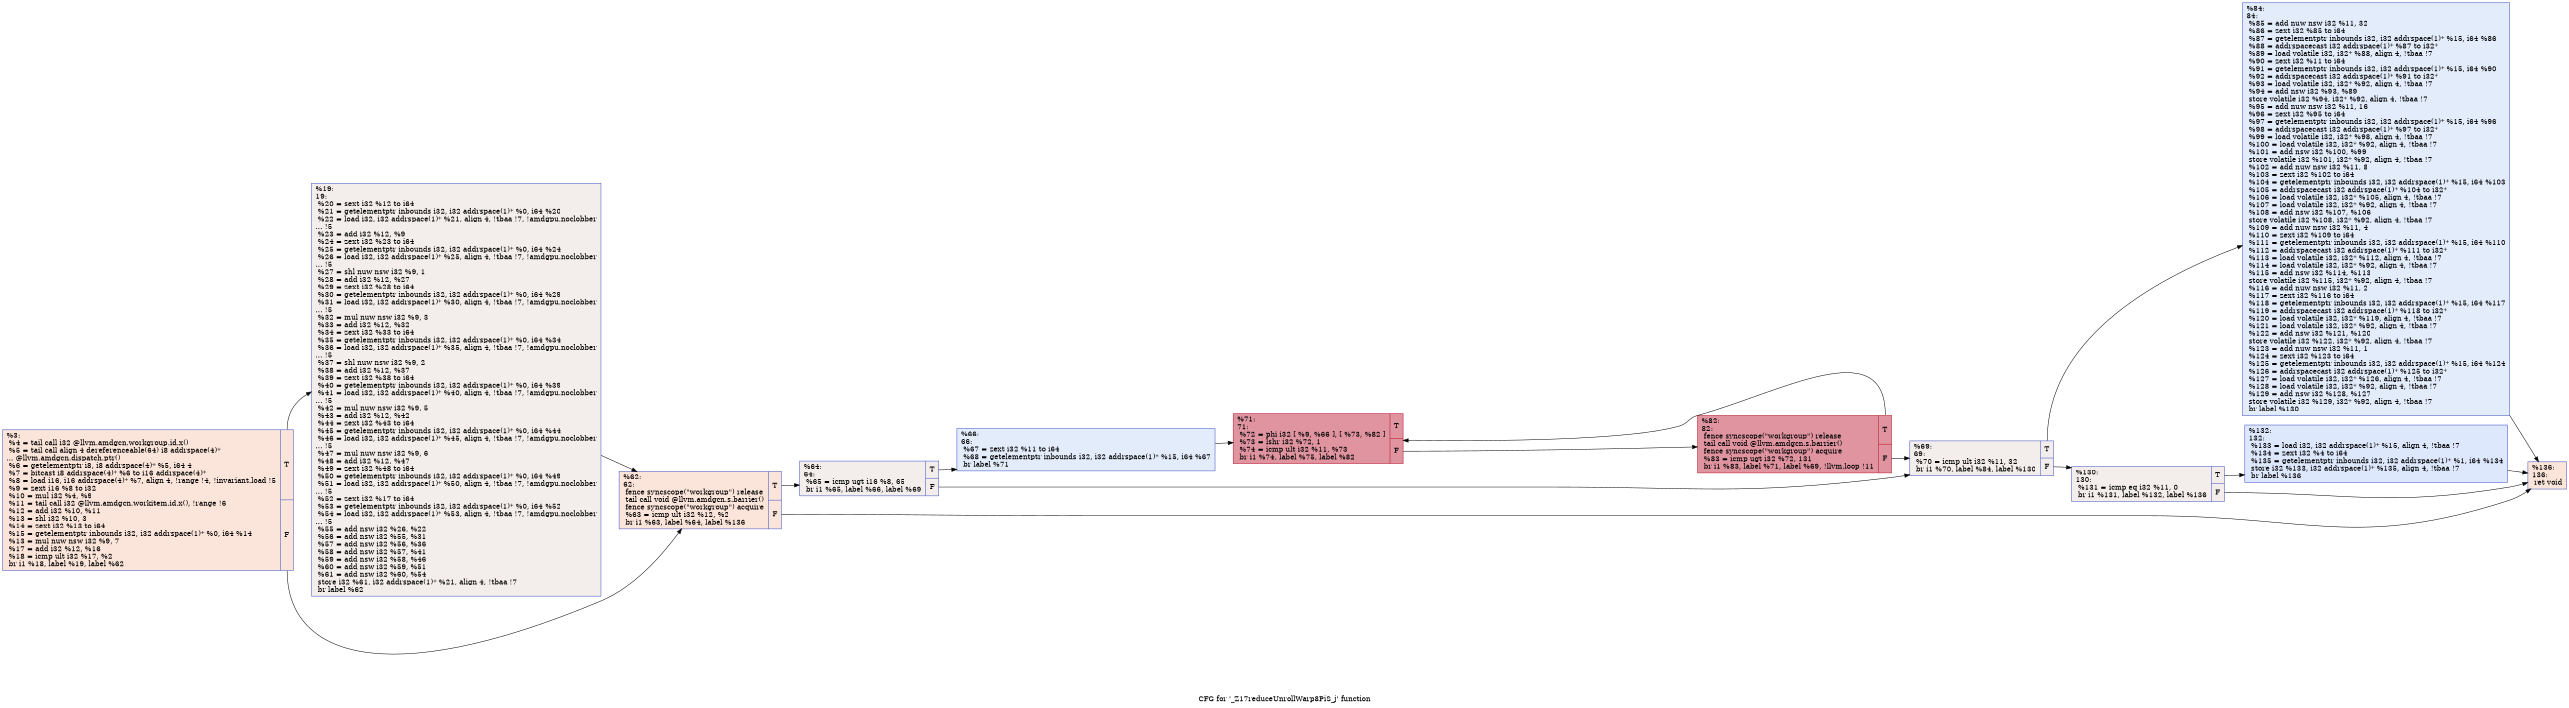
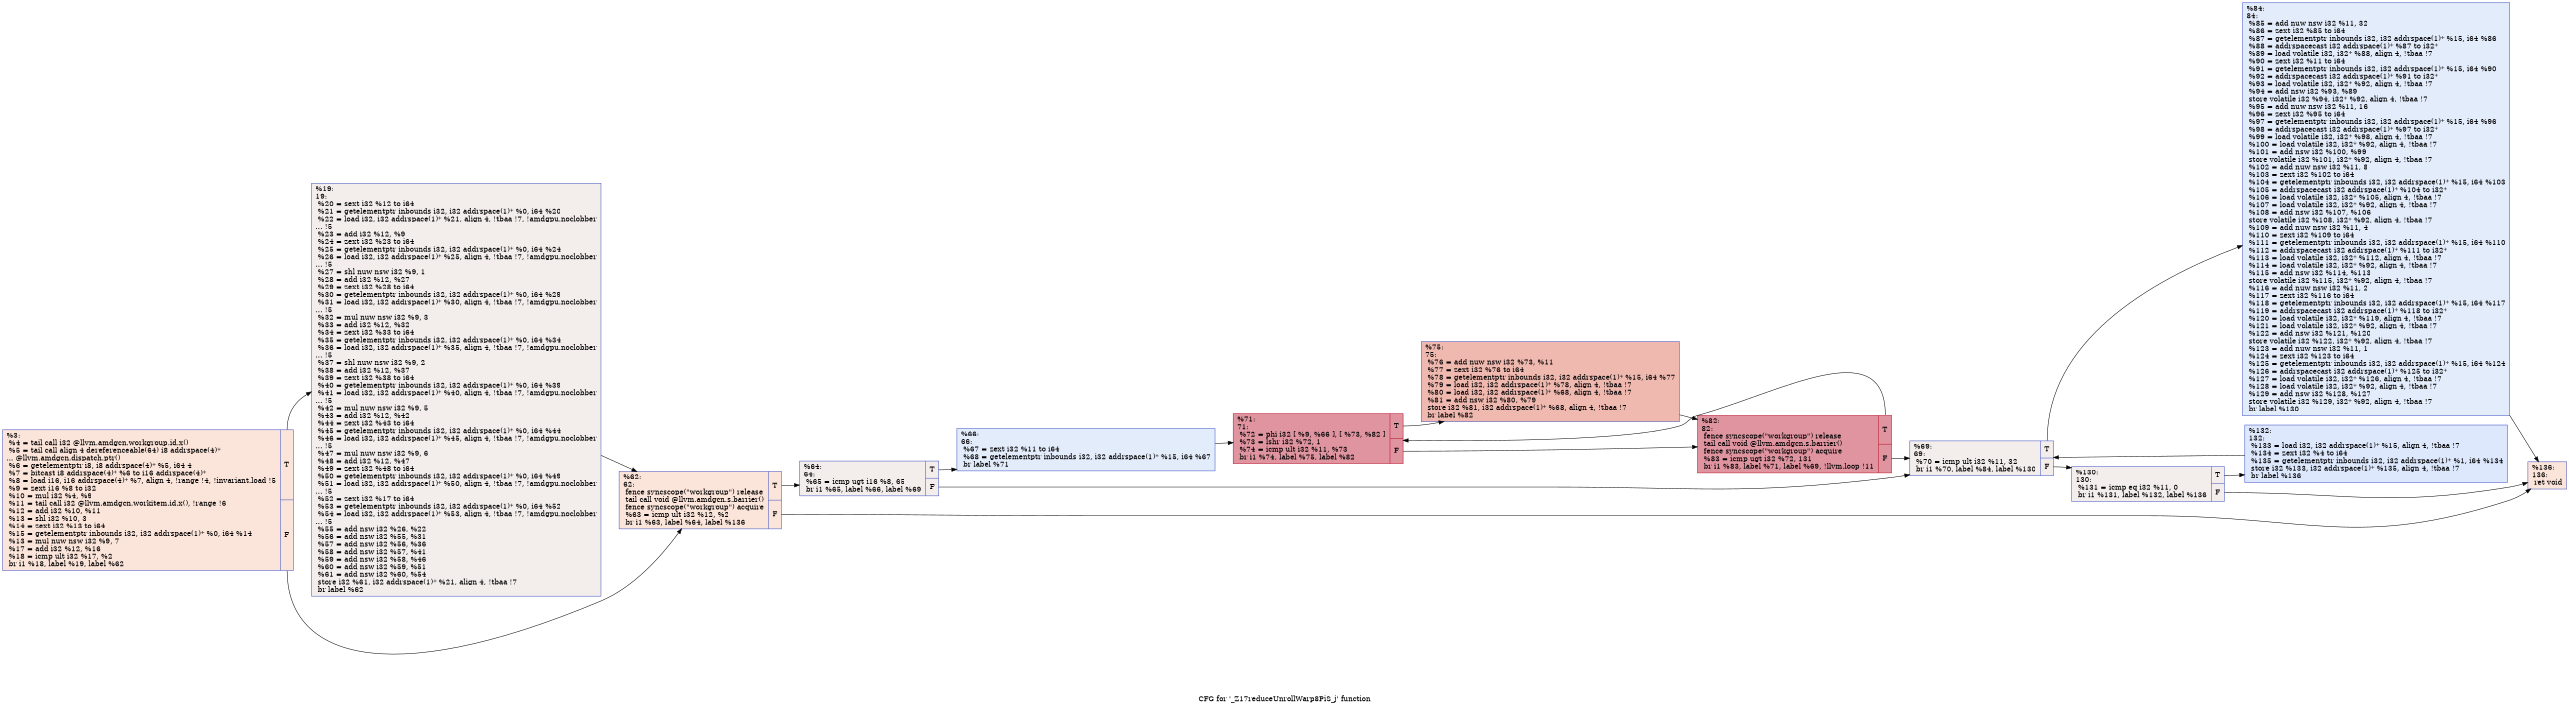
  digraph {
    label="CFG for '_Z17reduceUnrollWarp8PiS_j' function"
    rankdir=LR
    node [color="#3d50c3ff" fillcolor="#e3d9d370" shape=record style=filled]
    edge [tailport=s0]
    n1 [fillcolor="#f5c1a970" label="{%3:\l  %4 = tail call i32 @llvm.amdgcn.workgroup.id.x()\l  %5 = tail call align 4 dereferenceable(64) i8 addrspace(4)*\l... @llvm.amdgcn.dispatch.ptr()\l  %6 = getelementptr i8, i8 addrspace(4)* %5, i64 4\l  %7 = bitcast i8 addrspace(4)* %6 to i16 addrspace(4)*\l  %8 = load i16, i16 addrspace(4)* %7, align 4, !range !4, !invariant.load !5\l  %9 = zext i16 %8 to i32\l  %10 = mul i32 %4, %9\l  %11 = tail call i32 @llvm.amdgcn.workitem.id.x(), !range !6\l  %12 = add i32 %10, %11\l  %13 = shl i32 %10, 3\l  %14 = zext i32 %13 to i64\l  %15 = getelementptr inbounds i32, i32 addrspace(1)* %0, i64 %14\l  %13 = mul nuw nsw i32 %9, 7\l  %17 = add i32 %12, %16\l  %18 = icmp ult i32 %17, %2\l  br i1 %18, label %19, label %62\l|{<s0>T|<s1>F}}"]
    n2 [label="{%19:\l19:                                               \l  %20 = sext i32 %12 to i64\l  %21 = getelementptr inbounds i32, i32 addrspace(1)* %0, i64 %20\l  %22 = load i32, i32 addrspace(1)* %21, align 4, !tbaa !7, !amdgpu.noclobber\l... !5\l  %23 = add i32 %12, %9\l  %24 = zext i32 %23 to i64\l  %25 = getelementptr inbounds i32, i32 addrspace(1)* %0, i64 %24\l  %26 = load i32, i32 addrspace(1)* %25, align 4, !tbaa !7, !amdgpu.noclobber\l... !5\l  %27 = shl nuw nsw i32 %9, 1\l  %28 = add i32 %12, %27\l  %29 = zext i32 %28 to i64\l  %30 = getelementptr inbounds i32, i32 addrspace(1)* %0, i64 %29\l  %31 = load i32, i32 addrspace(1)* %30, align 4, !tbaa !7, !amdgpu.noclobber\l... !5\l  %32 = mul nuw nsw i32 %9, 3\l  %33 = add i32 %12, %32\l  %34 = zext i32 %33 to i64\l  %35 = getelementptr inbounds i32, i32 addrspace(1)* %0, i64 %34\l  %36 = load i32, i32 addrspace(1)* %35, align 4, !tbaa !7, !amdgpu.noclobber\l... !5\l  %37 = shl nuw nsw i32 %9, 2\l  %38 = add i32 %12, %37\l  %39 = zext i32 %38 to i64\l  %40 = getelementptr inbounds i32, i32 addrspace(1)* %0, i64 %39\l  %41 = load i32, i32 addrspace(1)* %40, align 4, !tbaa !7, !amdgpu.noclobber\l... !5\l  %42 = mul nuw nsw i32 %9, 5\l  %43 = add i32 %12, %42\l  %44 = zext i32 %43 to i64\l  %45 = getelementptr inbounds i32, i32 addrspace(1)* %0, i64 %44\l  %46 = load i32, i32 addrspace(1)* %45, align 4, !tbaa !7, !amdgpu.noclobber\l... !5\l  %47 = mul nuw nsw i32 %9, 6\l  %48 = add i32 %12, %47\l  %49 = zext i32 %48 to i64\l  %50 = getelementptr inbounds i32, i32 addrspace(1)* %0, i64 %49\l  %51 = load i32, i32 addrspace(1)* %50, align 4, !tbaa !7, !amdgpu.noclobber\l... !5\l  %52 = zext i32 %17 to i64\l  %53 = getelementptr inbounds i32, i32 addrspace(1)* %0, i64 %52\l  %54 = load i32, i32 addrspace(1)* %53, align 4, !tbaa !7, !amdgpu.noclobber\l... !5\l  %55 = add nsw i32 %26, %22\l  %56 = add nsw i32 %55, %31\l  %57 = add nsw i32 %56, %36\l  %58 = add nsw i32 %57, %41\l  %59 = add nsw i32 %58, %46\l  %60 = add nsw i32 %59, %51\l  %61 = add nsw i32 %60, %54\l  store i32 %61, i32 addrspace(1)* %21, align 4, !tbaa !7\l  br label %62\l}"]
    n3 [fillcolor="#f5c1a970" label="{%62:\l62:                                               \l  fence syncscope(\"workgroup\") release\l  tail call void @llvm.amdgcn.s.barrier()\l  fence syncscope(\"workgroup\") acquire\l  %63 = icmp ult i32 %12, %2\l  br i1 %63, label %64, label %136\l|{<s0>T|<s1>F}}"]
    n4 [label="{%64:\l64:                                               \l  %65 = icmp ugt i16 %8, 65\l  br i1 %65, label %66, label %69\l|{<s0>T|<s1>F}}"]
    n5 [fillcolor="#f5c1a970" label="{%136:\l136:                                              \l  ret void\l}"]
    n6 [fillcolor="#bfd3f670" label="{%66:\l66:                                               \l  %67 = zext i32 %11 to i64\l  %68 = getelementptr inbounds i32, i32 addrspace(1)* %15, i64 %67\l  br label %71\l}"]
    n7 [label="{%69:\l69:                                               \l  %70 = icmp ult i32 %11, 32\l  br i1 %70, label %84, label %130\l|{<s0>T|<s1>F}}"]
    n8 [color="#b70d28ff" fillcolor="#b70d2870" label="{%71:\l71:                                               \l  %72 = phi i32 [ %9, %66 ], [ %73, %82 ]\l  %73 = lshr i32 %72, 1\l  %74 = icmp ult i32 %11, %73\l  br i1 %74, label %75, label %82\l|{<s0>T|<s1>F}}"]
    n9 [fillcolor="#bfd3f670" label="{%84:\l84:                                               \l  %85 = add nuw nsw i32 %11, 32\l  %86 = zext i32 %85 to i64\l  %87 = getelementptr inbounds i32, i32 addrspace(1)* %15, i64 %86\l  %88 = addrspacecast i32 addrspace(1)* %87 to i32*\l  %89 = load volatile i32, i32* %88, align 4, !tbaa !7\l  %90 = zext i32 %11 to i64\l  %91 = getelementptr inbounds i32, i32 addrspace(1)* %15, i64 %90\l  %92 = addrspacecast i32 addrspace(1)* %91 to i32*\l  %93 = load volatile i32, i32* %92, align 4, !tbaa !7\l  %94 = add nsw i32 %93, %89\l  store volatile i32 %94, i32* %92, align 4, !tbaa !7\l  %95 = add nuw nsw i32 %11, 16\l  %96 = zext i32 %95 to i64\l  %97 = getelementptr inbounds i32, i32 addrspace(1)* %15, i64 %96\l  %98 = addrspacecast i32 addrspace(1)* %97 to i32*\l  %99 = load volatile i32, i32* %98, align 4, !tbaa !7\l  %100 = load volatile i32, i32* %92, align 4, !tbaa !7\l  %101 = add nsw i32 %100, %99\l  store volatile i32 %101, i32* %92, align 4, !tbaa !7\l  %102 = add nuw nsw i32 %11, 8\l  %103 = zext i32 %102 to i64\l  %104 = getelementptr inbounds i32, i32 addrspace(1)* %15, i64 %103\l  %105 = addrspacecast i32 addrspace(1)* %104 to i32*\l  %106 = load volatile i32, i32* %105, align 4, !tbaa !7\l  %107 = load volatile i32, i32* %92, align 4, !tbaa !7\l  %108 = add nsw i32 %107, %106\l  store volatile i32 %108, i32* %92, align 4, !tbaa !7\l  %109 = add nuw nsw i32 %11, 4\l  %110 = zext i32 %109 to i64\l  %111 = getelementptr inbounds i32, i32 addrspace(1)* %15, i64 %110\l  %112 = addrspacecast i32 addrspace(1)* %111 to i32*\l  %113 = load volatile i32, i32* %112, align 4, !tbaa !7\l  %114 = load volatile i32, i32* %92, align 4, !tbaa !7\l  %115 = add nsw i32 %114, %113\l  store volatile i32 %115, i32* %92, align 4, !tbaa !7\l  %116 = add nuw nsw i32 %11, 2\l  %117 = zext i32 %116 to i64\l  %118 = getelementptr inbounds i32, i32 addrspace(1)* %15, i64 %117\l  %119 = addrspacecast i32 addrspace(1)* %118 to i32*\l  %120 = load volatile i32, i32* %119, align 4, !tbaa !7\l  %121 = load volatile i32, i32* %92, align 4, !tbaa !7\l  %122 = add nsw i32 %121, %120\l  store volatile i32 %122, i32* %92, align 4, !tbaa !7\l  %123 = add nuw nsw i32 %11, 1\l  %124 = zext i32 %123 to i64\l  %125 = getelementptr inbounds i32, i32 addrspace(1)* %15, i64 %124\l  %126 = addrspacecast i32 addrspace(1)* %125 to i32*\l  %127 = load volatile i32, i32* %126, align 4, !tbaa !7\l  %128 = load volatile i32, i32* %92, align 4, !tbaa !7\l  %129 = add nsw i32 %128, %127\l  store volatile i32 %129, i32* %92, align 4, !tbaa !7\l  br label %130\l}"]
    n10 [label="{%130:\l130:                                              \l  %131 = icmp eq i32 %11, 0\l  br i1 %131, label %132, label %136\l|{<s0>T|<s1>F}}"]
+   n11 [fillcolor="#de614d70" label="{%75:\l75:                                               \l  %76 = add nuw nsw i32 %73, %11\l  %77 = zext i32 %76 to i64\l  %78 = getelementptr inbounds i32, i32 addrspace(1)* %15, i64 %77\l  %79 = load i32, i32 addrspace(1)* %78, align 4, !tbaa !7\l  %80 = load i32, i32 addrspace(1)* %68, align 4, !tbaa !7\l  %81 = add nsw i32 %80, %79\l  store i32 %81, i32 addrspace(1)* %68, align 4, !tbaa !7\l  br label %82\l}"]
    n12 [color="#b70d28ff" fillcolor="#b70d2870" label="{%82:\l82:                                               \l  fence syncscope(\"workgroup\") release\l  tail call void @llvm.amdgcn.s.barrier()\l  fence syncscope(\"workgroup\") acquire\l  %83 = icmp ugt i32 %72, 131\l  br i1 %83, label %71, label %69, !llvm.loop !11\l|{<s0>T|<s1>F}}"]
    n13 [fillcolor="#b2ccfb70" label="{%132:\l132:                                              \l  %133 = load i32, i32 addrspace(1)* %15, align 4, !tbaa !7\l  %134 = zext i32 %4 to i64\l  %135 = getelementptr inbounds i32, i32 addrspace(1)* %1, i64 %134\l  store i32 %133, i32 addrspace(1)* %135, align 4, !tbaa !7\l  br label %136\l}"]
    n1 -> n2
    n1 -> n3 [tailport=s1]
    n2 -> n3
    n3 -> n4
    n3 -> n5 [tailport=s1]
    n4 -> n6
    n4 -> n7 [tailport=s1]
    n6 -> n8
    n7 -> n9
    n7 -> n10 [tailport=s1]
+   n8 -> n11
    n8 -> n12 [tailport=s1]
    n9 -> n5
    n10 -> n5 [tailport=s1]
    n10 -> n13
+   n11 -> n12
    n12 -> n7 [tailport=s1]
    n12 -> n8
-   n13 -> n5
+   n13 -> n7
  }
